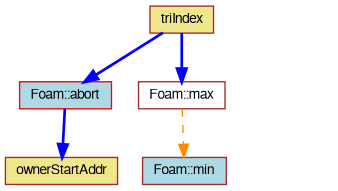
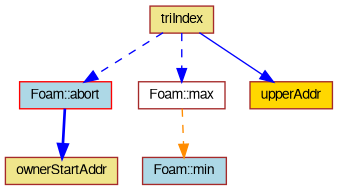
  digraph {
    rankdir=TB
    node [color=brown fillcolor=khaki fontname=FreeSans fontsize=10 shape=record style=filled]
    edge [color=blue fontname=FreeSans fontsize=10 labelfontname=FreeSans labelfontsize=10 style=dashed]
    n1 [fontcolor=black height=0.2 label=triIndex width=0.4]
    n2 [color=red fillcolor=lightblue height=0.2 label="Foam::abort" width=0.4]
    n3 [fillcolor=white height=0.2 label="Foam::max" width=0.4]
+   n4 [fillcolor=gold height=0.2 label=upperAddr width=0.4]
    n5 [height=0.2 label=ownerStartAddr width=0.4]
    n6 [fillcolor=lightblue height=0.2 label="Foam::min" width=0.4]
-   n1 -> n2 [style=bold]
-   n1 -> n3 [style=bold]
+   n1 -> n2
+   n1 -> n3
+   n1 -> n4 [style=solid]
    n2 -> n5 [style=bold]
    n3 -> n6 [color=darkorange]
  }
